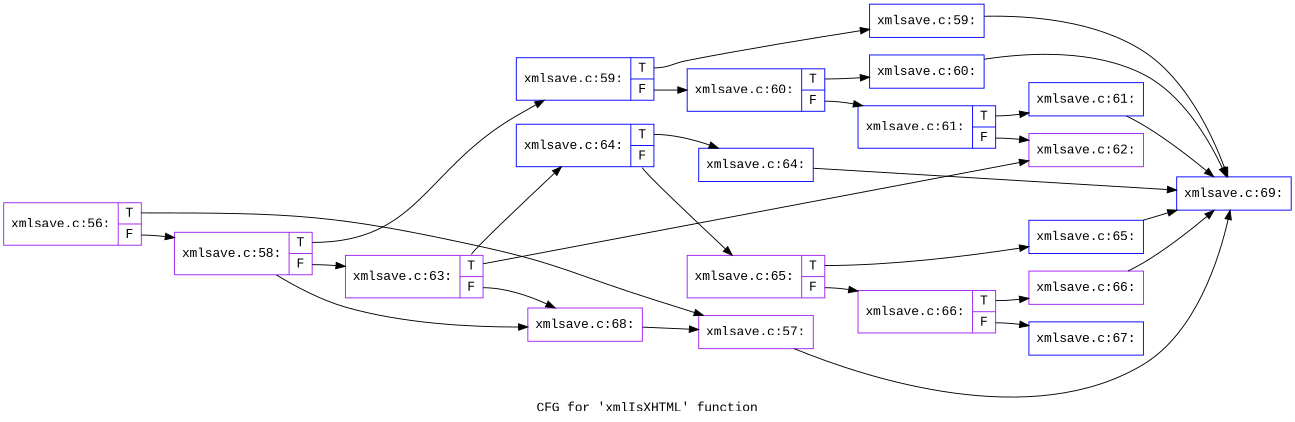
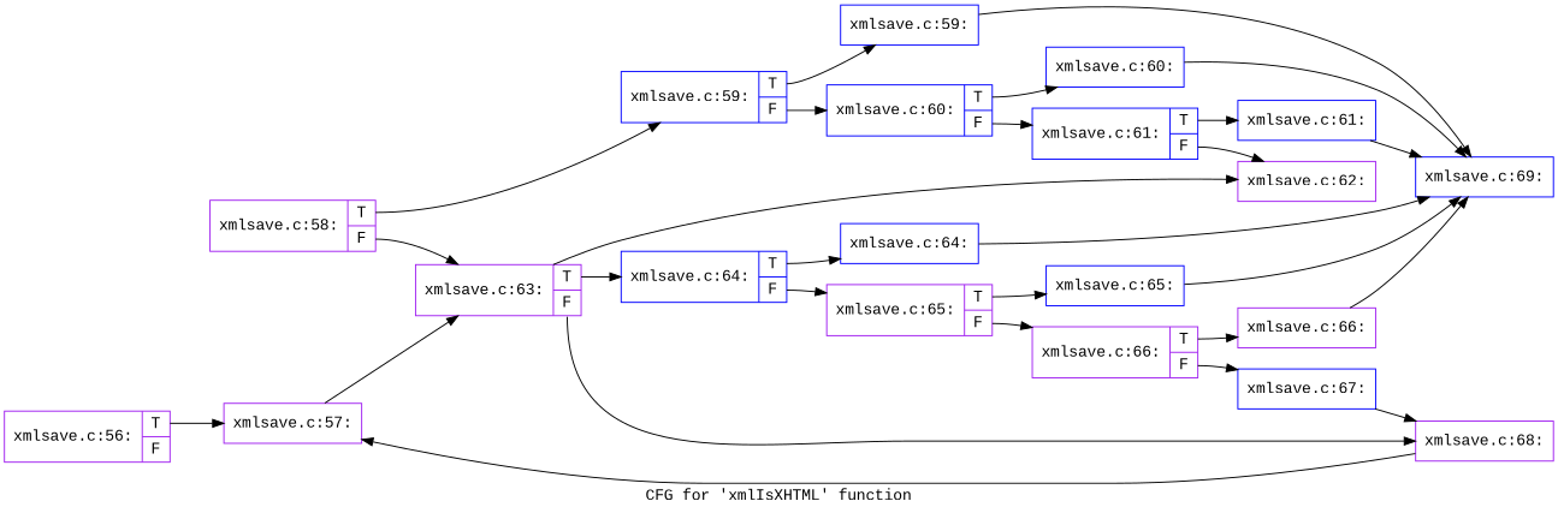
  digraph {
    fontname="Liberation Mono"
    label="CFG for 'xmlIsXHTML' function"
    rankdir=LR
    node [color=blue fontname="Liberation Mono" shape=record]
    edge [fontname="Liberation Mono"]
    n1 [color=purple label="{xmlsave.c:56:|{<s0>T|<s1>F}}"]
    n2 [color=purple label="{xmlsave.c:58:|{<s0>T|<s1>F}}"]
    n3 [color=purple label="{xmlsave.c:57:}"]
    n4 [label="{xmlsave.c:59:|{<s0>T|<s1>F}}"]
    n5 [color=purple label="{xmlsave.c:63:|{<s0>T|<s1>F}}"]
    n6 [label="{xmlsave.c:69:}"]
    n7 [label="{xmlsave.c:59:}"]
    n8 [label="{xmlsave.c:60:|{<s0>T|<s1>F}}"]
    n9 [label="{xmlsave.c:64:|{<s0>T|<s1>F}}"]
    n10 [color=purple label="{xmlsave.c:68:}"]
    n11 [color=purple label="{xmlsave.c:62:}"]
    n12 [label="{xmlsave.c:60:}"]
    n13 [label="{xmlsave.c:61:|{<s0>T|<s1>F}}"]
    n14 [label="{xmlsave.c:64:}"]
    n15 [color=purple label="{xmlsave.c:65:|{<s0>T|<s1>F}}"]
    n16 [label="{xmlsave.c:61:}"]
    n17 [label="{xmlsave.c:65:}"]
    n18 [color=purple label="{xmlsave.c:66:|{<s0>T|<s1>F}}"]
    n19 [color=purple label="{xmlsave.c:66:}"]
    n20 [label="{xmlsave.c:67:}"]
-   n1 -> n2 [tailport=s1]
    n1 -> n3 [tailport=s0]
    n2 -> n4 [tailport=s0]
    n2 -> n5 [tailport=s1]
-   n3 -> n6
+   n3 -> n5
    n4 -> n7 [tailport=s0]
    n4 -> n8 [tailport=s1]
    n5 -> n9 [tailport=s0]
    n5 -> n10 [tailport=s1]
    n5 -> n11
    n7 -> n6
    n8 -> n12 [tailport=s0]
    n8 -> n13 [tailport=s1]
    n9 -> n14 [tailport=s0]
    n9 -> n15 [tailport=s1]
    n10 -> n3
    n12 -> n6
    n13 -> n11 [tailport=s1]
    n13 -> n16 [tailport=s0]
    n14 -> n6
    n15 -> n17 [tailport=s0]
    n15 -> n18 [tailport=s1]
    n16 -> n6
    n17 -> n6
    n18 -> n19 [tailport=s0]
    n18 -> n20 [tailport=s1]
    n19 -> n6
-   n2 -> n10
+   n20 -> n10
  }
